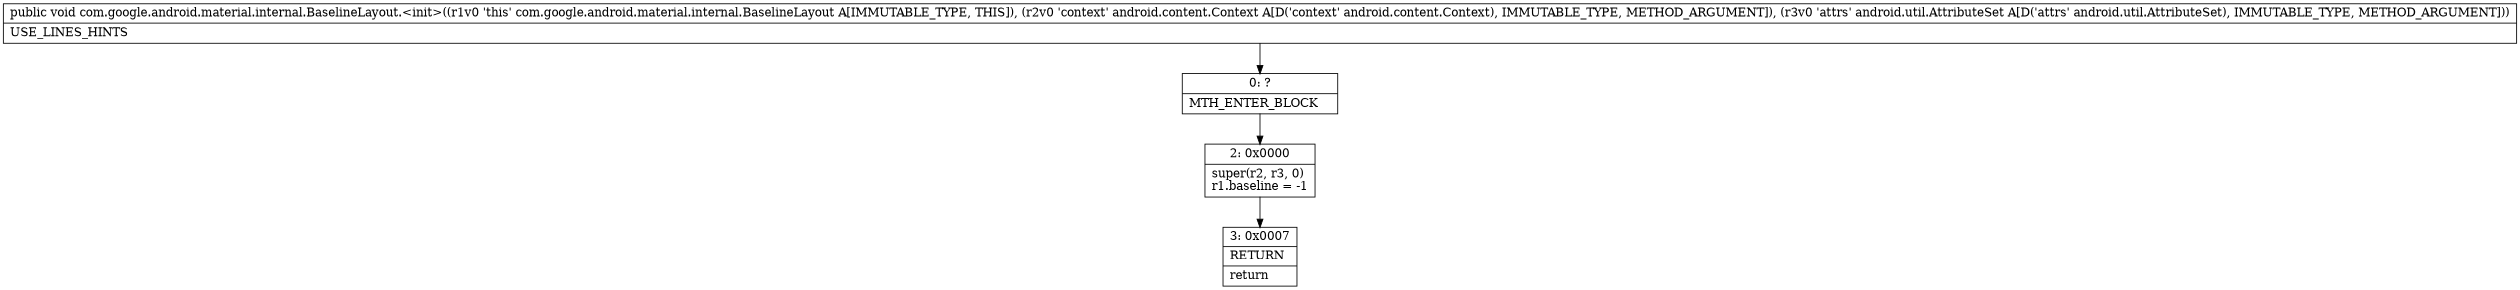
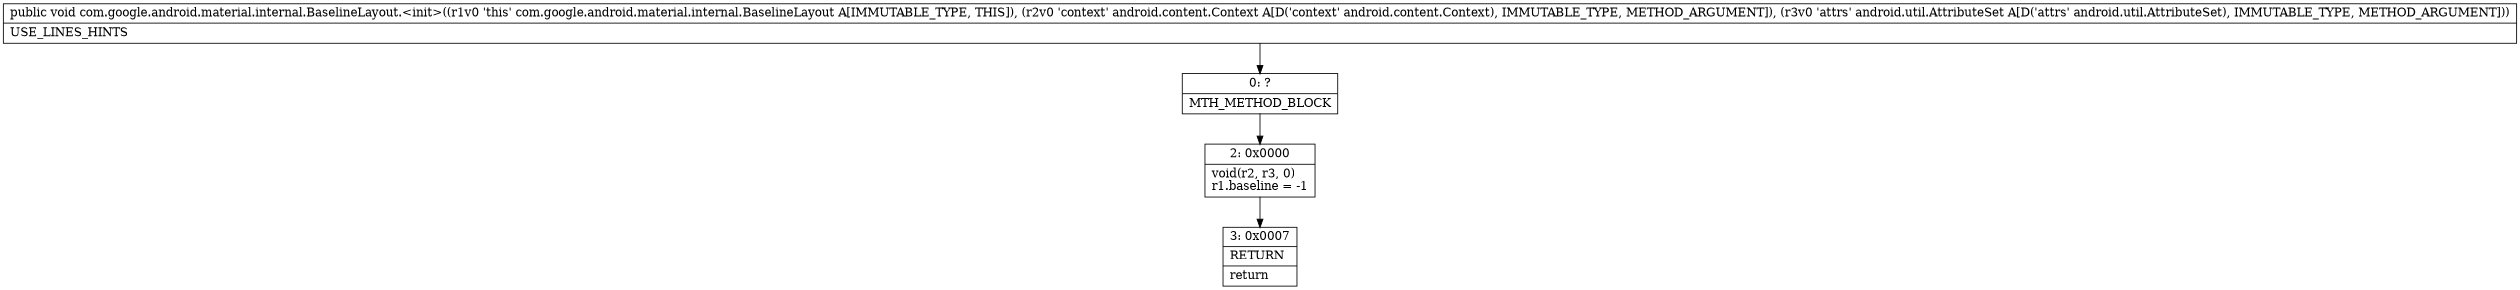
  digraph {
    node [shape=record]
-   n1 [label="{0\:\ ?|MTH_ENTER_BLOCK\l}"]
-   n2 [label="{2\:\ 0x0000|super(r2, r3, 0)\lr1.baseline = \-1\l}"]
+   n1 [label="{0\:\ ?|MTH_METHOD_BLOCK\l}"]
+   n2 [label="{2\:\ 0x0000|void(r2, r3, 0)\lr1.baseline = \-1\l}"]
    n3 [label="{3\:\ 0x0007|RETURN\l|return\l}"]
    n4 [label="{public void com.google.android.material.internal.BaselineLayout.\<init\>((r1v0 'this' com.google.android.material.internal.BaselineLayout A[IMMUTABLE_TYPE, THIS]), (r2v0 'context' android.content.Context A[D('context' android.content.Context), IMMUTABLE_TYPE, METHOD_ARGUMENT]), (r3v0 'attrs' android.util.AttributeSet A[D('attrs' android.util.AttributeSet), IMMUTABLE_TYPE, METHOD_ARGUMENT]))  | USE_LINES_HINTS\l}"]
    n1 -> n2
    n2 -> n3
    n4 -> n1
  }
